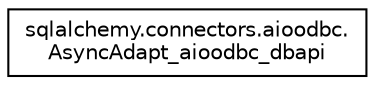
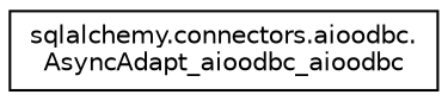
  digraph {
    rankdir=LR
-   n1 [color=black fillcolor=white fontname=Helvetica fontsize=10 height=0.2 label="sqlalchemy.connectors.aioodbc.\lAsyncAdapt_aioodbc_dbapi" shape=record style=filled width=0.4]
+   n1 [color=black fillcolor=white fontname=Helvetica fontsize=10 height=0.2 label="sqlalchemy.connectors.aioodbc.\lAsyncAdapt_aioodbc_aioodbc" shape=record style=filled width=0.4]
  }
